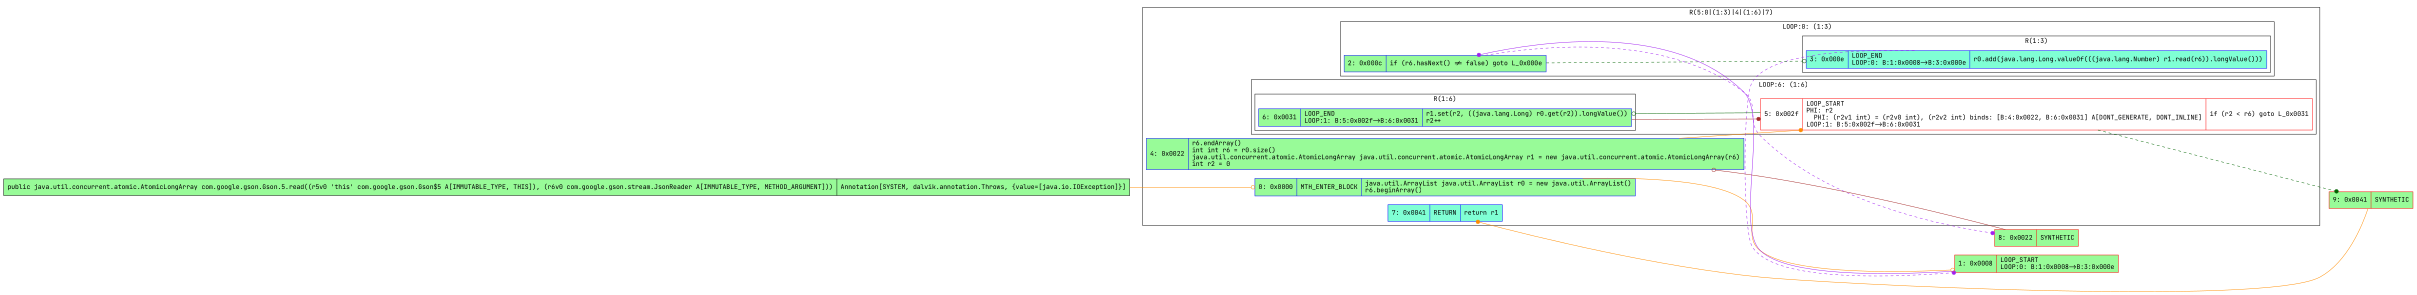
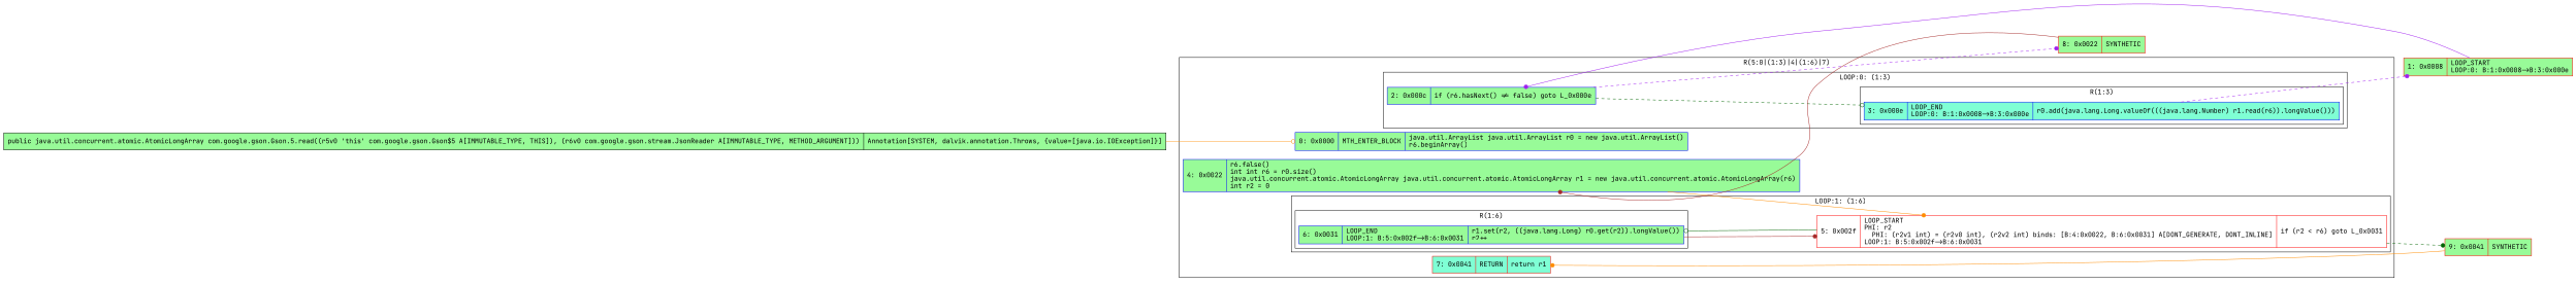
  digraph {
    fontname="JetBrains Mono"
    rankdir=LR
    node [color=blue fillcolor=palegreen fontname="JetBrains Mono" shape=record style=filled]
    edge [arrowhead=dot color=darkorange fontname="JetBrains Mono"]
    n1 [fillcolor=aquamarine label="{3\:\ 0x000e|LOOP_END\lLOOP:0: B:1:0x0008\-\>B:3:0x000e\l|r0.add(java.lang.Long.valueOf(((java.lang.Number) r1.read(r6)).longValue()))\l}"]
    n2 [label="{2\:\ 0x000c|if (r6.hasNext() != false) goto L_0x000e\l}"]
    n3 [label="{6\:\ 0x0031|LOOP_END\lLOOP:1: B:5:0x002f\-\>B:6:0x0031\l|r1.set(r2, ((java.lang.Long) r0.get(r2)).longValue())\lr2++\l}"]
    n4 [color=red fillcolor=white label="{5\:\ 0x002f|LOOP_START\lPHI: r2 \l  PHI: (r2v1 int) = (r2v0 int), (r2v2 int) binds: [B:4:0x0022, B:6:0x0031] A[DONT_GENERATE, DONT_INLINE]\lLOOP:1: B:5:0x002f\-\>B:6:0x0031\l|if (r2 \< r6) goto L_0x0031\l}"]
    n5 [label="{0\:\ 0x0000|MTH_ENTER_BLOCK\l|java.util.ArrayList java.util.ArrayList r0 = new java.util.ArrayList()\lr6.beginArray()\l}"]
-   n6 [label="{4\:\ 0x0022|r6.endArray()\lint int r6 = r0.size()\ljava.util.concurrent.atomic.AtomicLongArray java.util.concurrent.atomic.AtomicLongArray r1 = new java.util.concurrent.atomic.AtomicLongArray(r6)\lint r2 = 0\l}"]
-   n7 [fillcolor=aquamarine label="{7\:\ 0x0041|RETURN\l|return r1\l}"]
+   n6 [label="{4\:\ 0x0022|r6.false()\lint int r6 = r0.size()\ljava.util.concurrent.atomic.AtomicLongArray java.util.concurrent.atomic.AtomicLongArray r1 = new java.util.concurrent.atomic.AtomicLongArray(r6)\lint r2 = 0\l}"]
+   n7 [color=red fillcolor=aquamarine label="{7\:\ 0x0041|RETURN\l|return r1\l}"]
    n8 [color=red label="{1\:\ 0x0008|LOOP_START\lLOOP:0: B:1:0x0008\-\>B:3:0x000e\l}"]
    n9 [color=red label="{8\:\ 0x0022|SYNTHETIC\l}"]
    n10 [color=red label="{9\:\ 0x0041|SYNTHETIC\l}"]
    n11 [label="{public java.util.concurrent.atomic.AtomicLongArray com.google.gson.Gson.5.read((r5v0 'this' com.google.gson.Gson$5 A[IMMUTABLE_TYPE, THIS]), (r6v0 com.google.gson.stream.JsonReader A[IMMUTABLE_TYPE, METHOD_ARGUMENT]))  | Annotation[SYSTEM, dalvik.annotation.Throws, \{value=[java.io.IOException]\}]\l}" color=""]
    subgraph cluster_1 {
      label="R(5:0|(1:3)|4|(1:6)|7)"
      n5
      n6
      n7
      subgraph cluster_2 {
        label="LOOP:0: (1:3)"
        n2
        subgraph cluster_3 {
          label="R(1:3)"
          n1
        }
      }
      subgraph cluster_4 {
-       label="LOOP:6: (1:6)"
+       label="LOOP:1: (1:6)"
        n4
        subgraph cluster_5 {
          label="R(1:6)"
          n3
        }
      }
    }
    n1 -> n8 [color=purple style=dashed]
    n2 -> n1 [arrowhead=odot color=darkgreen style=dashed]
    n2 -> n9 [color=purple style=dashed]
    n3 -> n4 [color=brown]
    n4 -> n3 [arrowhead=odot color=darkgreen]
    n4 -> n10 [color=darkgreen style=dashed]
-   n5 -> n8 [arrowhead=odot]
    n6 -> n4
    n8 -> n2 [color=purple]
-   n9 -> n6 [arrowhead=odot color=brown]
+   n9 -> n6 [color=brown]
    n10 -> n7
    n11 -> n5 [arrowhead=odot]
  }
